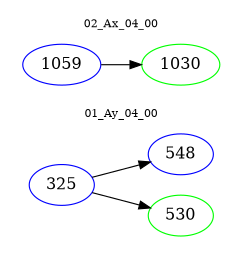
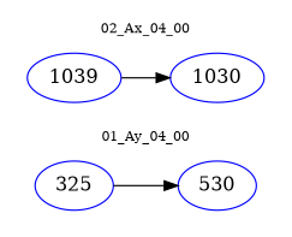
  digraph {
    rankdir=LR
    node [color=blue]
    edge [color=black]
    n1 [label=325]
-   n2 [color=green label=530]
-   n3 [label=548]
-   n4 [label=1059]
-   n5 [color=green label=1030]
+   n2 [label=530]
+   n4 [label=1039]
+   n5 [label=1030]
    subgraph cluster_1 {
      color=white
      fontsize=10
      label="01_Ay_04_00"
      n1
      n2
-     n3
    }
    subgraph cluster_2 {
      color=white
      fontsize=10
      label="02_Ax_04_00"
      n4
      n5
    }
    n1 -> n2
-   n1 -> n3
    n4 -> n5
  }
